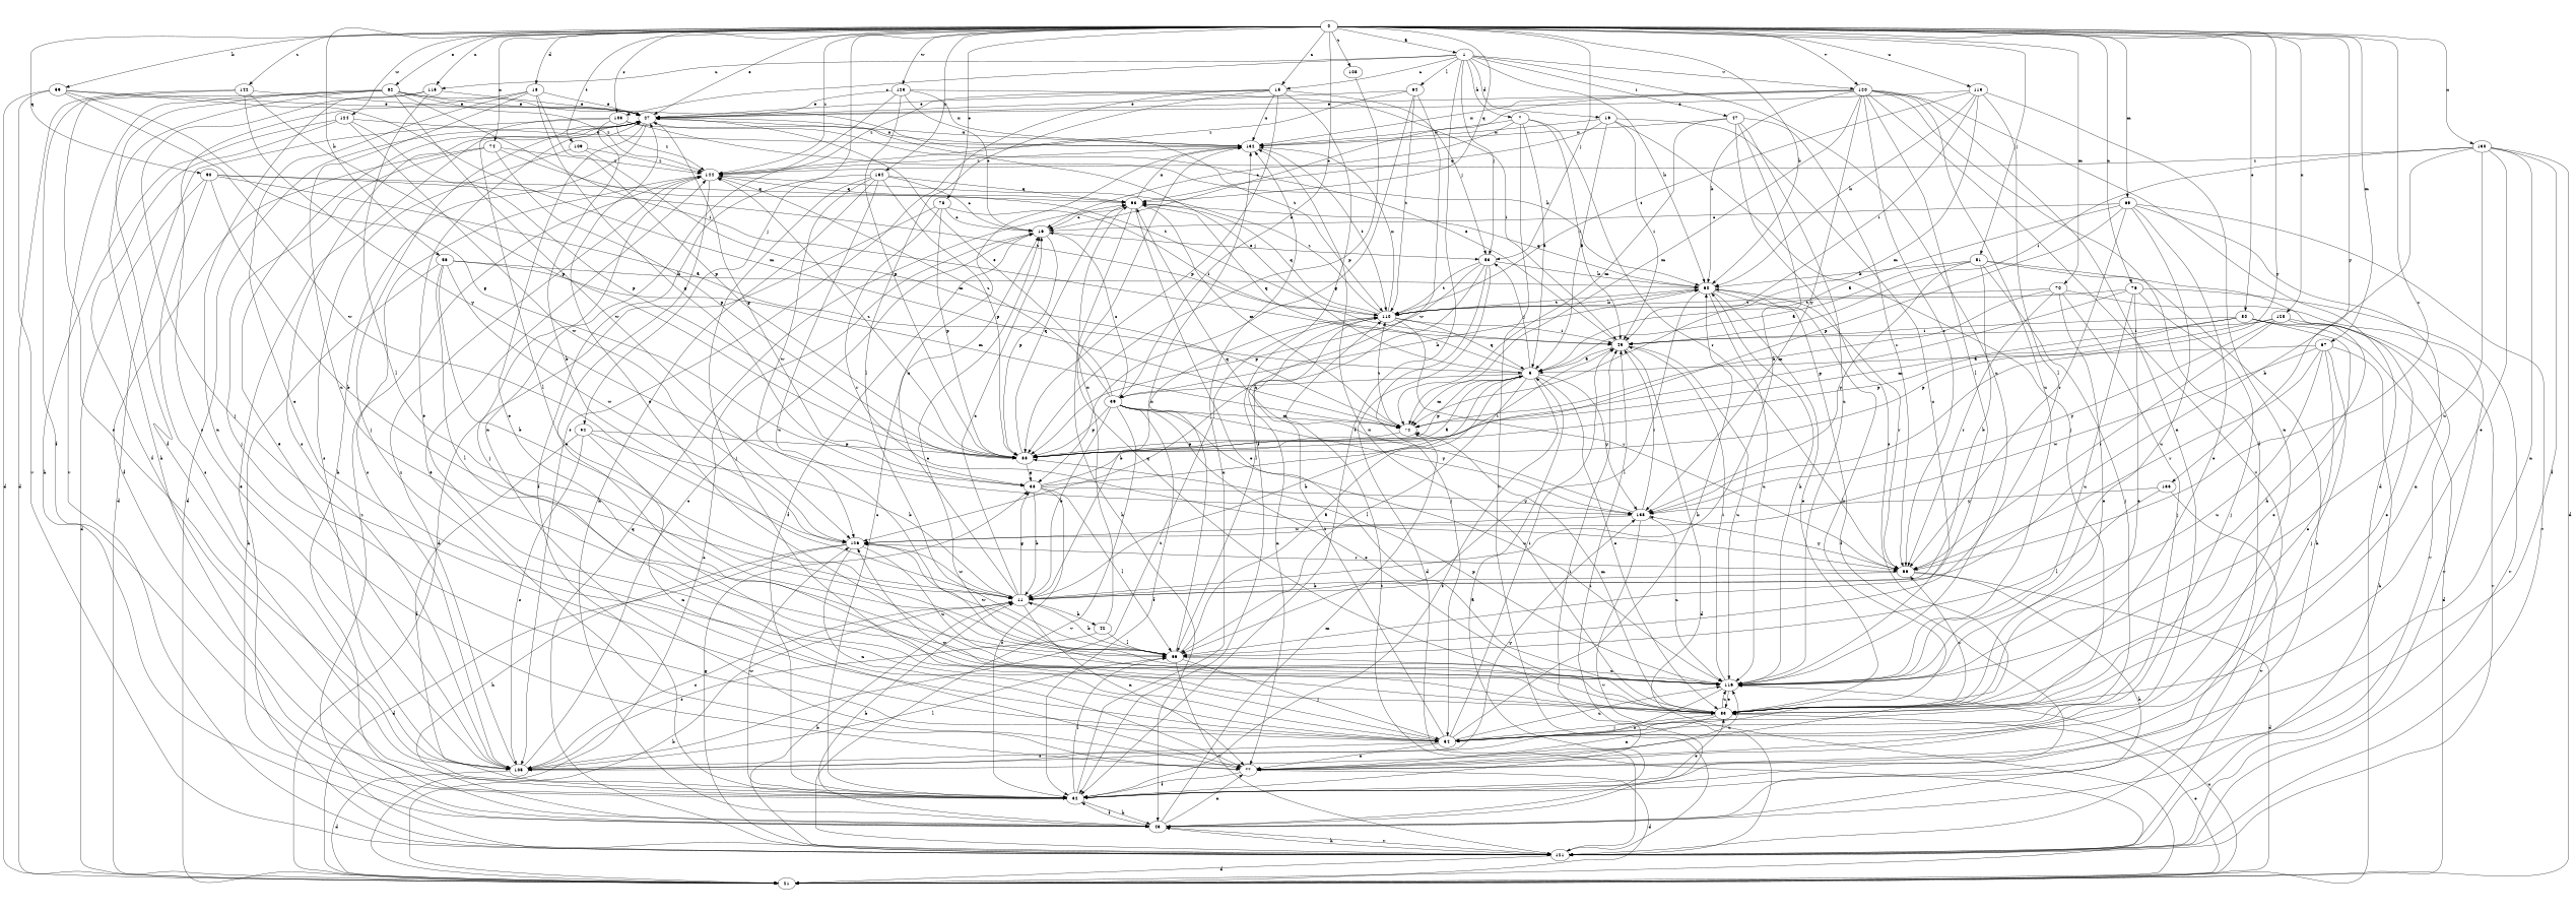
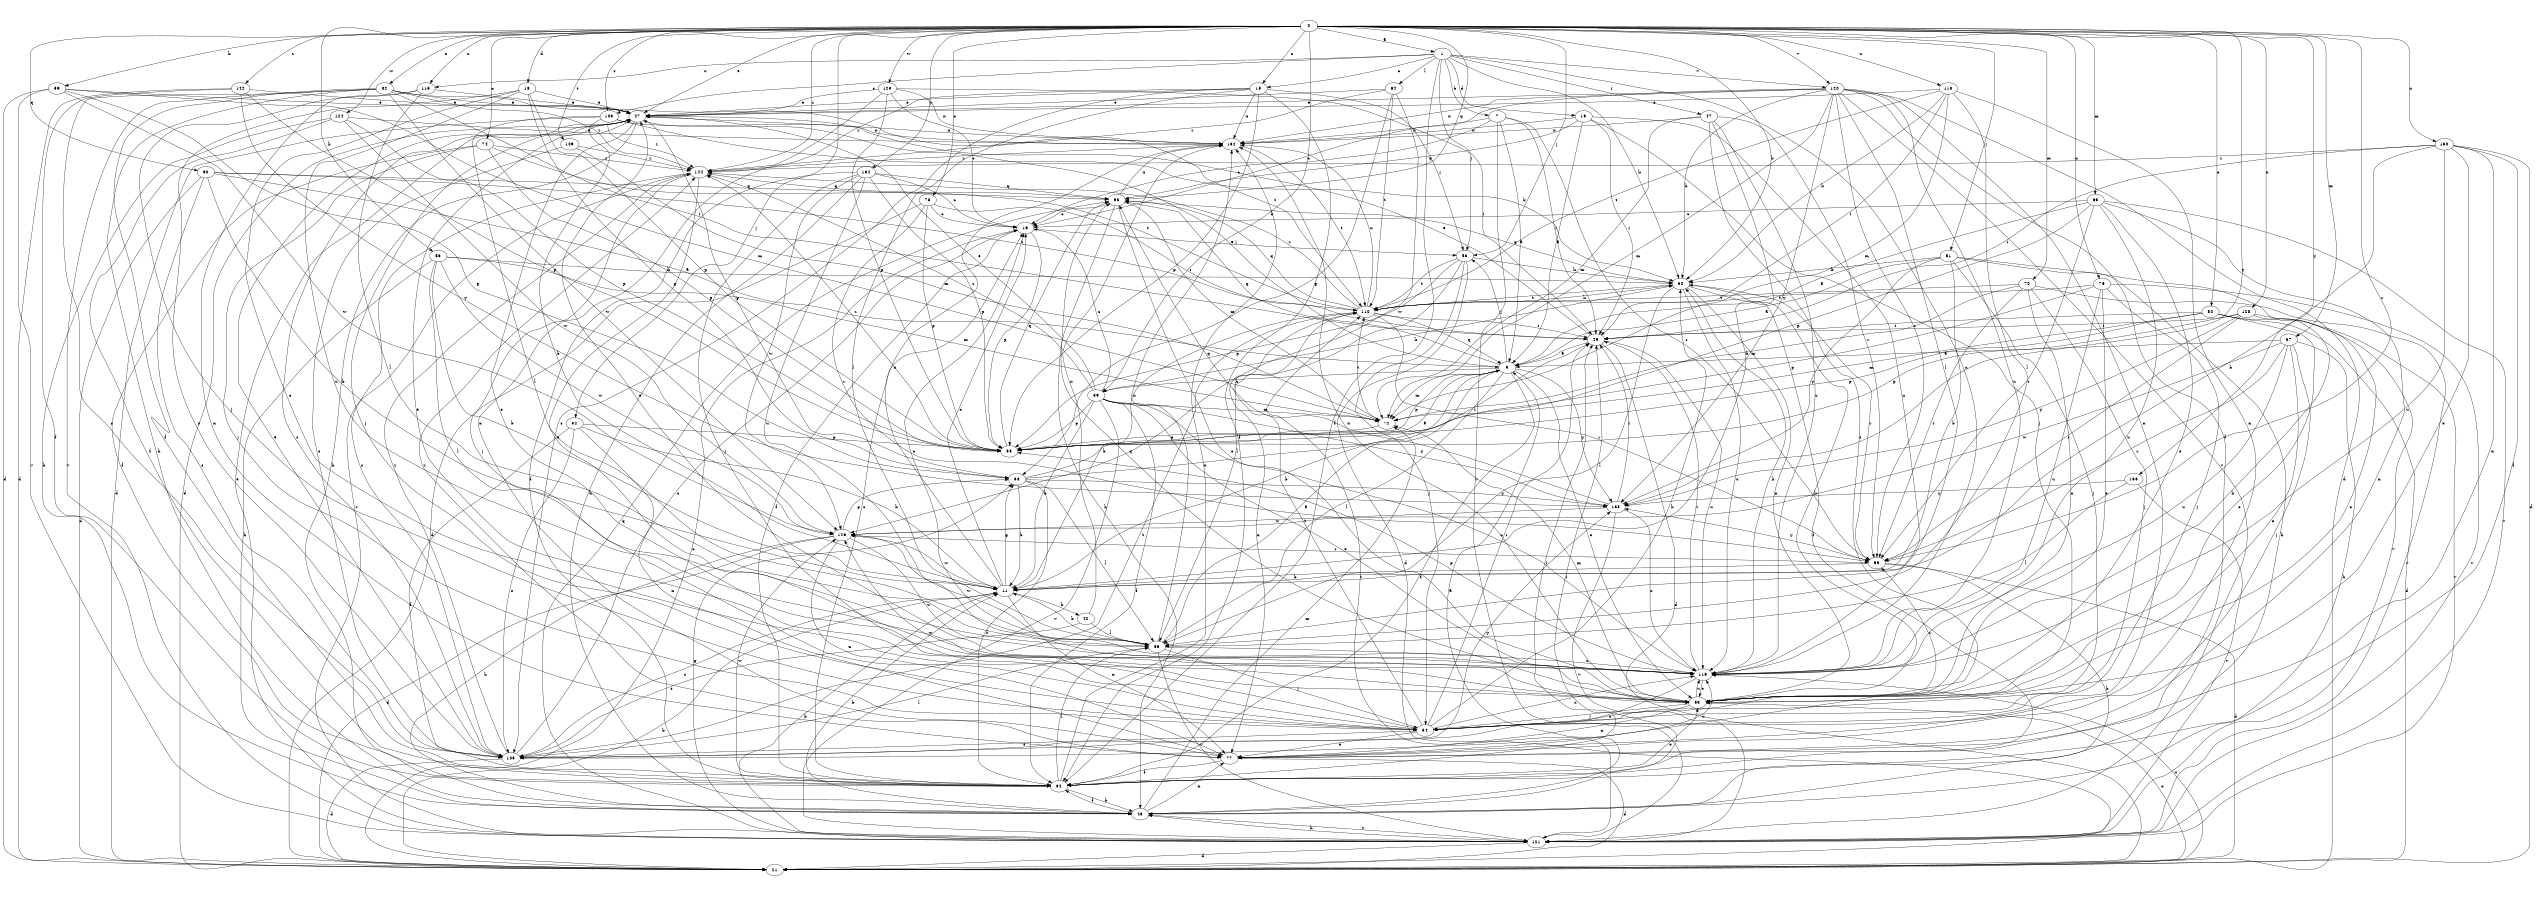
  strict digraph {
    0
    1
    15
    18
    27
    39
    51
    52
    53
    56
    59
    60
    67
    69
    70
    74
    76
    78
    80
    82
    90
    93
    99
    103
-   108
    109
    113
    115
    120
    123
    124
    128
    130
    133
    134
    138
    142
    144
    7
    19
    32
    47
    64
    116
    66
    88
    132
    105
    83
    38
    54
    21
    43
    11
    72
    16
    121
    5
    77
    110
    126
    49
    42
    0 -> 1 [label=a]
    0 -> 15 [label=c]
    0 -> 18 [label=d]
    0 -> 27 [label=e]
    0 -> 39 [label=h]
    0 -> 51 [label=j]
    0 -> 52 [label=j]
    0 -> 53 [label=j]
    0 -> 56 [label=k]
    0 -> 59 [label=k]
    0 -> 60 [label=k]
    0 -> 67 [label=m]
    0 -> 69 [label=m]
    0 -> 70 [label=m]
    0 -> 74 [label=n]
    0 -> 76 [label=n]
    0 -> 78 [label=o]
    0 -> 80 [label=o]
    0 -> 82 [label=o]
    0 -> 90 [label=q]
    0 -> 93 [label=q]
    0 -> 99 [label=r]
    0 -> 103 [label=s]
-   0 -> 108 [label=t]
    0 -> 109 [label=t]
    0 -> 113 [label=u]
    0 -> 115 [label=u]
    0 -> 120 [label=v]
    0 -> 123 [label=w]
    0 -> 124 [label=w]
    0 -> 128 [label=x]
    0 -> 130 [label=x]
    0 -> 133 [label=y]
    0 -> 134 [label=y]
    0 -> 138 [label=y]
    0 -> 142 [label=z]
    0 -> 144 [label=z]
    1 -> 15 [label=c]
    1 -> 53 [label=j]
    1 -> 60 [label=k]
    1 -> 103 [label=s]
    1 -> 115 [label=u]
    1 -> 120 [label=v]
    1 -> 7 [label=b]
    1 -> 19 [label=d]
    1 -> 32 [label=f]
    1 -> 47 [label=i]
    1 -> 64 [label=l]
    1 -> 116 [label=u]
    15 -> 27 [label=e]
    15 -> 53 [label=j]
    15 -> 144 [label=z]
    15 -> 32 [label=f]
    15 -> 66 [label=l]
    15 -> 88 [label=p]
    15 -> 132 [label=x]
    15 -> 105 [label=s]
    18 -> 27 [label=e]
    18 -> 116 [label=u]
    18 -> 88 [label=p]
    18 -> 105 [label=s]
    18 -> 83 [label=o]
    18 -> 38 [label=g]
    27 -> 132 [label=x]
    27 -> 105 [label=s]
    27 -> 83 [label=o]
    27 -> 38 [label=g]
    27 -> 54 [label=j]
    27 -> 21 [label=d]
    27 -> 43 [label=h]
    39 -> 27 [label=e]
    39 -> 60 [label=k]
    39 -> 138 [label=y]
    39 -> 144 [label=z]
    39 -> 32 [label=f]
    39 -> 116 [label=u]
    39 -> 88 [label=p]
    39 -> 83 [label=o]
    39 -> 11 [label=b]
    39 -> 72 [label=m]
    39 -> 16 [label=c]
    39 -> 121 [label=v]
    51 -> 60 [label=k]
    51 -> 138 [label=y]
    51 -> 54 [label=j]
    51 -> 43 [label=h]
    51 -> 11 [label=b]
    51 -> 121 [label=v]
    51 -> 5 [label=a]
    52 -> 32 [label=f]
    52 -> 88 [label=p]
    52 -> 105 [label=s]
    52 -> 11 [label=b]
    52 -> 77 [label=n]
    53 -> 60 [label=k]
    53 -> 66 [label=l]
    53 -> 88 [label=p]
    53 -> 54 [label=j]
    53 -> 21 [label=d]
    53 -> 110 [label=t]
    56 -> 60 [label=k]
    56 -> 66 [label=l]
    56 -> 43 [label=h]
    56 -> 11 [label=b]
    56 -> 72 [label=m]
    56 -> 126 [label=w]
    59 -> 27 [label=e]
    59 -> 38 [label=g]
    59 -> 21 [label=d]
    59 -> 72 [label=m]
    59 -> 121 [label=v]
    59 -> 126 [label=w]
    60 -> 93 [label=q]
    60 -> 99 [label=r]
    60 -> 32 [label=f]
    60 -> 116 [label=u]
    60 -> 66 [label=l]
    60 -> 83 [label=o]
    60 -> 110 [label=t]
    67 -> 99 [label=r]
    67 -> 116 [label=u]
    67 -> 83 [label=o]
    67 -> 54 [label=j]
    67 -> 43 [label=h]
    67 -> 5 [label=a]
    67 -> 126 [label=w]
    69 -> 99 [label=r]
    69 -> 116 [label=u]
    69 -> 88 [label=p]
    69 -> 83 [label=o]
    69 -> 16 [label=c]
    69 -> 121 [label=v]
    69 -> 5 [label=a]
    69 -> 77 [label=n]
    70 -> 99 [label=r]
    70 -> 83 [label=o]
    70 -> 54 [label=j]
    70 -> 72 [label=m]
    70 -> 121 [label=v]
    70 -> 110 [label=t]
    74 -> 144 [label=z]
    74 -> 32 [label=f]
    74 -> 88 [label=p]
    74 -> 54 [label=j]
    74 -> 110 [label=t]
    76 -> 116 [label=u]
    76 -> 88 [label=p]
    76 -> 83 [label=o]
    76 -> 54 [label=j]
    76 -> 121 [label=v]
    76 -> 110 [label=t]
    78 -> 99 [label=r]
    78 -> 88 [label=p]
    78 -> 21 [label=d]
    78 -> 16 [label=c]
    78 -> 49 [label=i]
    80 -> 88 [label=p]
    80 -> 83 [label=o]
    80 -> 21 [label=d]
    80 -> 72 [label=m]
    80 -> 121 [label=v]
    80 -> 49 [label=i]
    82 -> 27 [label=e]
    82 -> 144 [label=z]
    82 -> 32 [label=f]
    82 -> 105 [label=s]
    82 -> 43 [label=h]
    82 -> 121 [label=v]
    82 -> 110 [label=t]
    82 -> 126 [label=w]
    82 -> 49 [label=i]
    90 -> 93 [label=q]
    90 -> 105 [label=s]
    90 -> 21 [label=d]
    90 -> 11 [label=b]
    90 -> 5 [label=a]
    90 -> 110 [label=t]
    93 -> 132 [label=x]
    93 -> 83 [label=o]
    93 -> 43 [label=h]
    93 -> 72 [label=m]
    93 -> 16 [label=c]
    99 -> 138 [label=y]
    99 -> 21 [label=d]
    99 -> 43 [label=h]
    99 -> 11 [label=b]
    103 -> 60 [label=k]
    103 -> 144 [label=z]
    103 -> 66 [label=l]
    103 -> 132 [label=x]
    103 -> 21 [label=d]
    103 -> 11 [label=b]
-   108 -> 88 [label=p]
    109 -> 144 [label=z]
    109 -> 105 [label=s]
    109 -> 72 [label=m]
    113 -> 27 [label=e]
    113 -> 60 [label=k]
    113 -> 66 [label=l]
    113 -> 72 [label=m]
    113 -> 77 [label=n]
    113 -> 110 [label=t]
    113 -> 49 [label=i]
    115 -> 27 [label=e]
    115 -> 66 [label=l]
    115 -> 54 [label=j]
    115 -> 77 [label=n]
    120 -> 27 [label=e]
    120 -> 60 [label=k]
    120 -> 99 [label=r]
    120 -> 138 [label=y]
    120 -> 32 [label=f]
    120 -> 116 [label=u]
    120 -> 66 [label=l]
    120 -> 132 [label=x]
    120 -> 21 [label=d]
    120 -> 72 [label=m]
    120 -> 16 [label=c]
    120 -> 121 [label=v]
    120 -> 77 [label=n]
    123 -> 27 [label=e]
    123 -> 88 [label=p]
    123 -> 132 [label=x]
    123 -> 16 [label=c]
    123 -> 77 [label=n]
    123 -> 49 [label=i]
    124 -> 32 [label=f]
    124 -> 88 [label=p]
    124 -> 132 [label=x]
    124 -> 43 [label=h]
    124 -> 126 [label=w]
    128 -> 99 [label=r]
    128 -> 138 [label=y]
    128 -> 116 [label=h]
    128 -> 88 [label=p]
    128 -> 83 [label=o]
    128 -> 49 [label=i]
    130 -> 144 [label=z]
    130 -> 32 [label=f]
    130 -> 116 [label=u]
    130 -> 83 [label=o]
    130 -> 21 [label=d]
    130 -> 11 [label=b]
    130 -> 77 [label=n]
    130 -> 49 [label=i]
    133 -> 138 [label=y]
    133 -> 66 [label=l]
    133 -> 121 [label=v]
    134 -> 93 [label=q]
    134 -> 32 [label=f]
    134 -> 116 [label=u]
    134 -> 88 [label=p]
    134 -> 54 [label=j]
    134 -> 43 [label=h]
    134 -> 16 [label=c]
    134 -> 126 [label=w]
    138 -> 93 [label=q]
    138 -> 116 [label=u]
    138 -> 121 [label=v]
    138 -> 126 [label=w]
    138 -> 49 [label=i]
    142 -> 27 [label=e]
    142 -> 138 [label=y]
    142 -> 32 [label=f]
    142 -> 88 [label=p]
    142 -> 21 [label=d]
    144 -> 93 [label=q]
    144 -> 105 [label=s]
    144 -> 83 [label=o]
    144 -> 54 [label=j]
    7 -> 99 [label=r]
    7 -> 132 [label=x]
    7 -> 16 [label=c]
    7 -> 121 [label=v]
    7 -> 5 [label=a]
    7 -> 49 [label=i]
    19 -> 93 [label=q]
    19 -> 116 [label=u]
    19 -> 132 [label=x]
    19 -> 54 [label=j]
    19 -> 5 [label=a]
    19 -> 49 [label=i]
    32 -> 66 [label=l]
    32 -> 132 [label=x]
    32 -> 83 [label=o]
    32 -> 43 [label=h]
    32 -> 16 [label=c]
    32 -> 126 [label=w]
    32 -> 49 [label=i]
    47 -> 99 [label=r]
    47 -> 116 [label=u]
    47 -> 132 [label=x]
    47 -> 105 [label=s]
    47 -> 11 [label=b]
    47 -> 72 [label=m]
    64 -> 27 [label=e]
    64 -> 144 [label=z]
    64 -> 38 [label=g]
    64 -> 110 [label=t]
    64 -> 126 [label=w]
    116 -> 27 [label=e]
    116 -> 60 [label=k]
    116 -> 88 [label=p]
    116 -> 105 [label=s]
    116 -> 83 [label=o]
    116 -> 16 [label=c]
    116 -> 49 [label=i]
    66 -> 116 [label=u]
    66 -> 132 [label=x]
    66 -> 54 [label=j]
    66 -> 11 [label=b]
    66 -> 121 [label=v]
    66 -> 5 [label=a]
    66 -> 126 [label=w]
    88 -> 93 [label=q]
    88 -> 144 [label=z]
-   88 -> 38 [label=g]
+   126 -> 38 [label=g]
    132 -> 144 [label=z]
    132 -> 110 [label=t]
    105 -> 27 [label=e]
    105 -> 138 [label=y]
    105 -> 144 [label=z]
    105 -> 66 [label=l]
    105 -> 21 [label=d]
    105 -> 16 [label=c]
    105 -> 110 [label=t]
    83 -> 27 [label=e]
    83 -> 60 [label=k]
    83 -> 93 [label=q]
    83 -> 99 [label=r]
    83 -> 116 [label=u]
    83 -> 132 [label=x]
    83 -> 54 [label=j]
    83 -> 72 [label=m]
    83 -> 77 [label=n]
    38 -> 138 [label=y]
    38 -> 32 [label=f]
    38 -> 66 [label=l]
    38 -> 11 [label=b]
    38 -> 5 [label=a]
    38 -> 49 [label=i]
    54 -> 60 [label=k]
    54 -> 116 [label=u]
    54 -> 105 [label=s]
    54 -> 77 [label=n]
    54 -> 110 [label=t]
    54 -> 126 [label=w]
    54 -> 49 [label=i]
    21 -> 116 [label=u]
    21 -> 83 [label=o]
    21 -> 11 [label=b]
    21 -> 16 [label=c]
    43 -> 32 [label=f]
    43 -> 11 [label=b]
    43 -> 72 [label=m]
    43 -> 121 [label=v]
    43 -> 5 [label=a]
    43 -> 77 [label=n]
    43 -> 49 [label=i]
    11 -> 132 [label=x]
    11 -> 105 [label=s]
    11 -> 38 [label=g]
    11 -> 16 [label=c]
    11 -> 77 [label=n]
    11 -> 126 [label=w]
    11 -> 42 [label=h]
    72 -> 88 [label=p]
    72 -> 110 [label=t]
    16 -> 53 [label=j]
    16 -> 32 [label=f]
    16 -> 88 [label=p]
    121 -> 27 [label=e]
    121 -> 93 [label=q]
    121 -> 144 [label=z]
    121 -> 38 [label=g]
    121 -> 21 [label=d]
    121 -> 43 [label=h]
    121 -> 11 [label=b]
    121 -> 110 [label=t]
    5 -> 27 [label=e]
    5 -> 39 [label=h]
    5 -> 53 [label=j]
    5 -> 93 [label=q]
    5 -> 138 [label=y]
    5 -> 32 [label=f]
    5 -> 66 [label=l]
    5 -> 88 [label=p]
    5 -> 83 [label=o]
    5 -> 11 [label=b]
    5 -> 72 [label=m]
-   77 -> 144 [label=e]
+   77 -> 144 [label=z]
    77 -> 32 [label=f]
    77 -> 116 [label=u]
    77 -> 21 [label=d]
    110 -> 60 [label=k]
    110 -> 93 [label=q]
    110 -> 99 [label=r]
    110 -> 144 [label=z]
    110 -> 132 [label=x]
    110 -> 11 [label=b]
    110 -> 5 [label=q]
    110 -> 77 [label=n]
    110 -> 49 [label=i]
    126 -> 99 [label=r]
    126 -> 116 [label=u]
    126 -> 21 [label=d]
    126 -> 43 [label=h]
    126 -> 77 [label=n]
    49 -> 27 [label=e]
    49 -> 116 [label=u]
    49 -> 21 [label=d]
    49 -> 5 [label=a]
    42 -> 66 [label=l]
    42 -> 132 [label=x]
    42 -> 105 [label=s]
  }
